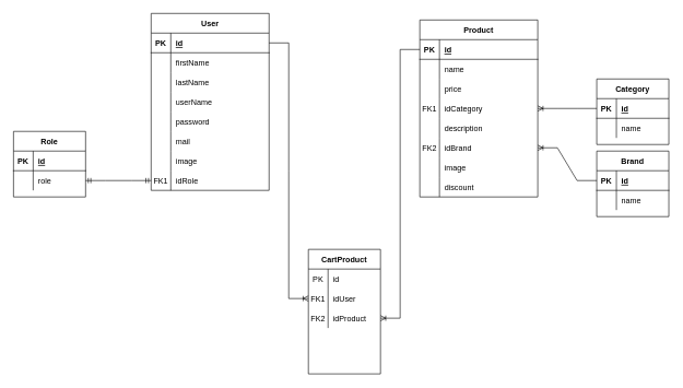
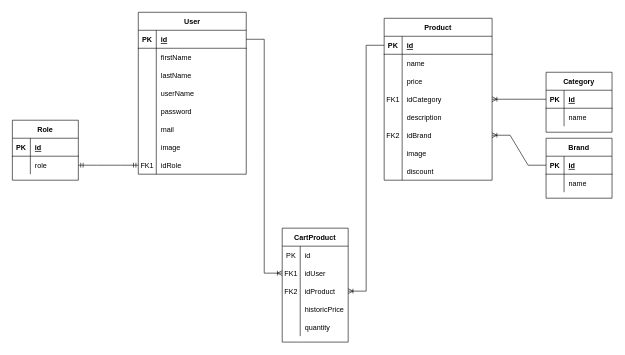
  <mxCell id="0" />
  <mxCell id="1" parent="0" />
  <mxCell id="2" value="Category" style="shape=table;startSize=30;container=1;collapsible=1;childLayout=tableLayout;fixedRows=1;rowLines=0;fontStyle=1;align=center;resizeLast=1;" parent="1" vertex="1"><mxGeometry x="910" y="120" width="110" height="100" as="geometry" /></mxCell>
  <mxCell id="3" value="" style="shape=partialRectangle;collapsible=0;dropTarget=0;pointerEvents=0;fillColor=none;points=[[0,0.5],[1,0.5]];portConstraint=eastwest;top=0;left=0;right=0;bottom=1;" parent="2" vertex="1"><mxGeometry y="30" width="110" height="30" as="geometry" /></mxCell>
  <mxCell id="4" value="PK" style="shape=partialRectangle;overflow=hidden;connectable=0;fillColor=none;top=0;left=0;bottom=0;right=0;fontStyle=1;" parent="3" vertex="1"><mxGeometry width="30" height="30" as="geometry"><mxRectangle width="30" height="30" as="alternateBounds" /></mxGeometry></mxCell>
  <mxCell id="5" value="id" style="shape=partialRectangle;overflow=hidden;connectable=0;fillColor=none;top=0;left=0;bottom=0;right=0;align=left;spacingLeft=6;fontStyle=5;" parent="3" vertex="1"><mxGeometry x="30" width="80" height="30" as="geometry"><mxRectangle width="80" height="30" as="alternateBounds" /></mxGeometry></mxCell>
  <mxCell id="6" value="" style="shape=partialRectangle;collapsible=0;dropTarget=0;pointerEvents=0;fillColor=none;points=[[0,0.5],[1,0.5]];portConstraint=eastwest;top=0;left=0;right=0;bottom=0;" parent="2" vertex="1"><mxGeometry y="60" width="110" height="30" as="geometry" /></mxCell>
  <mxCell id="7" value="" style="shape=partialRectangle;overflow=hidden;connectable=0;fillColor=none;top=0;left=0;bottom=0;right=0;" parent="6" vertex="1"><mxGeometry width="30" height="30" as="geometry"><mxRectangle width="30" height="30" as="alternateBounds" /></mxGeometry></mxCell>
  <mxCell id="8" value="name" style="shape=partialRectangle;overflow=hidden;connectable=0;fillColor=none;top=0;left=0;bottom=0;right=0;align=left;spacingLeft=6;" parent="6" vertex="1"><mxGeometry x="30" width="80" height="30" as="geometry"><mxRectangle width="80" height="30" as="alternateBounds" /></mxGeometry></mxCell>
  <mxCell id="9" value="" style="shape=partialRectangle;overflow=hidden;connectable=0;fillColor=none;top=0;left=0;bottom=0;right=0;" parent="1" vertex="1"><mxGeometry x="290" y="200" width="30" height="30" as="geometry"><mxRectangle width="30" height="30" as="alternateBounds" /></mxGeometry></mxCell>
  <mxCell id="10" value="" style="shape=partialRectangle;overflow=hidden;connectable=0;fillColor=none;top=0;left=0;bottom=0;right=0;" parent="1" vertex="1"><mxGeometry x="290" y="200" width="30" height="30" as="geometry"><mxRectangle width="30" height="30" as="alternateBounds" /></mxGeometry></mxCell>
  <mxCell id="11" value="User" style="shape=table;startSize=30;container=1;collapsible=1;childLayout=tableLayout;fixedRows=1;rowLines=0;fontStyle=1;align=center;resizeLast=1;fillColor=#ffffff;" parent="1" vertex="1"><mxGeometry x="230" y="20" width="180" height="270" as="geometry"><mxRectangle x="90" y="120" width="70" height="30" as="alternateBounds" /></mxGeometry></mxCell>
  <mxCell id="12" value="" style="shape=tableRow;horizontal=0;startSize=0;swimlaneHead=0;swimlaneBody=0;fillColor=none;collapsible=0;dropTarget=0;points=[[0,0.5],[1,0.5]];portConstraint=eastwest;top=0;left=0;right=0;bottom=1;" parent="11" vertex="1"><mxGeometry y="30" width="180" height="30" as="geometry" /></mxCell>
  <mxCell id="13" value="PK" style="shape=partialRectangle;connectable=0;fillColor=none;top=0;left=0;bottom=0;right=0;fontStyle=1;overflow=hidden;" parent="12" vertex="1"><mxGeometry width="30" height="30" as="geometry"><mxRectangle width="30" height="30" as="alternateBounds" /></mxGeometry></mxCell>
  <mxCell id="14" value="id" style="shape=partialRectangle;connectable=0;fillColor=none;top=0;left=0;bottom=0;right=0;align=left;spacingLeft=6;fontStyle=5;overflow=hidden;" parent="12" vertex="1"><mxGeometry x="30" width="150" height="30" as="geometry"><mxRectangle width="150" height="30" as="alternateBounds" /></mxGeometry></mxCell>
  <mxCell id="15" value="" style="shape=tableRow;horizontal=0;startSize=0;swimlaneHead=0;swimlaneBody=0;fillColor=none;collapsible=0;dropTarget=0;points=[[0,0.5],[1,0.5]];portConstraint=eastwest;top=0;left=0;right=0;bottom=0;" parent="11" vertex="1"><mxGeometry y="60" width="180" height="30" as="geometry" /></mxCell>
  <mxCell id="16" value="" style="shape=partialRectangle;connectable=0;fillColor=none;top=0;left=0;bottom=0;right=0;editable=1;overflow=hidden;" parent="15" vertex="1"><mxGeometry width="30" height="30" as="geometry"><mxRectangle width="30" height="30" as="alternateBounds" /></mxGeometry></mxCell>
  <mxCell id="17" value="firstName" style="shape=partialRectangle;connectable=0;fillColor=none;top=0;left=0;bottom=0;right=0;align=left;spacingLeft=6;overflow=hidden;" parent="15" vertex="1"><mxGeometry x="30" width="150" height="30" as="geometry"><mxRectangle width="150" height="30" as="alternateBounds" /></mxGeometry></mxCell>
  <mxCell id="18" value="" style="shape=tableRow;horizontal=0;startSize=0;swimlaneHead=0;swimlaneBody=0;fillColor=none;collapsible=0;dropTarget=0;points=[[0,0.5],[1,0.5]];portConstraint=eastwest;top=0;left=0;right=0;bottom=0;" parent="11" vertex="1"><mxGeometry y="90" width="180" height="30" as="geometry" /></mxCell>
  <mxCell id="19" value="" style="shape=partialRectangle;connectable=0;fillColor=none;top=0;left=0;bottom=0;right=0;editable=1;overflow=hidden;" parent="18" vertex="1"><mxGeometry width="30" height="30" as="geometry"><mxRectangle width="30" height="30" as="alternateBounds" /></mxGeometry></mxCell>
  <mxCell id="20" value="lastName" style="shape=partialRectangle;connectable=0;fillColor=none;top=0;left=0;bottom=0;right=0;align=left;spacingLeft=6;overflow=hidden;" parent="18" vertex="1"><mxGeometry x="30" width="150" height="30" as="geometry"><mxRectangle width="150" height="30" as="alternateBounds" /></mxGeometry></mxCell>
  <mxCell id="21" value="" style="shape=tableRow;horizontal=0;startSize=0;swimlaneHead=0;swimlaneBody=0;fillColor=none;collapsible=0;dropTarget=0;points=[[0,0.5],[1,0.5]];portConstraint=eastwest;top=0;left=0;right=0;bottom=0;" parent="11" vertex="1"><mxGeometry y="120" width="180" height="30" as="geometry" /></mxCell>
  <mxCell id="22" value="" style="shape=partialRectangle;connectable=0;fillColor=none;top=0;left=0;bottom=0;right=0;editable=1;overflow=hidden;" parent="21" vertex="1"><mxGeometry width="30" height="30" as="geometry"><mxRectangle width="30" height="30" as="alternateBounds" /></mxGeometry></mxCell>
  <mxCell id="23" value="userName" style="shape=partialRectangle;connectable=0;fillColor=none;top=0;left=0;bottom=0;right=0;align=left;spacingLeft=6;overflow=hidden;" parent="21" vertex="1"><mxGeometry x="30" width="150" height="30" as="geometry"><mxRectangle width="150" height="30" as="alternateBounds" /></mxGeometry></mxCell>
  <mxCell id="24" style="shape=tableRow;horizontal=0;startSize=0;swimlaneHead=0;swimlaneBody=0;fillColor=none;collapsible=0;dropTarget=0;points=[[0,0.5],[1,0.5]];portConstraint=eastwest;top=0;left=0;right=0;bottom=0;" parent="11" vertex="1"><mxGeometry y="150" width="180" height="30" as="geometry" /></mxCell>
  <mxCell id="25" style="shape=partialRectangle;connectable=0;fillColor=none;top=0;left=0;bottom=0;right=0;editable=1;overflow=hidden;" parent="24" vertex="1"><mxGeometry width="30" height="30" as="geometry"><mxRectangle width="30" height="30" as="alternateBounds" /></mxGeometry></mxCell>
  <mxCell id="26" value="password" style="shape=partialRectangle;connectable=0;fillColor=none;top=0;left=0;bottom=0;right=0;align=left;spacingLeft=6;overflow=hidden;" parent="24" vertex="1"><mxGeometry x="30" width="150" height="30" as="geometry"><mxRectangle width="150" height="30" as="alternateBounds" /></mxGeometry></mxCell>
  <mxCell id="27" style="shape=tableRow;horizontal=0;startSize=0;swimlaneHead=0;swimlaneBody=0;fillColor=none;collapsible=0;dropTarget=0;points=[[0,0.5],[1,0.5]];portConstraint=eastwest;top=0;left=0;right=0;bottom=0;" parent="11" vertex="1"><mxGeometry y="180" width="180" height="30" as="geometry" /></mxCell>
  <mxCell id="28" style="shape=partialRectangle;connectable=0;fillColor=none;top=0;left=0;bottom=0;right=0;editable=1;overflow=hidden;" parent="27" vertex="1"><mxGeometry width="30" height="30" as="geometry"><mxRectangle width="30" height="30" as="alternateBounds" /></mxGeometry></mxCell>
  <mxCell id="29" value="mail" style="shape=partialRectangle;connectable=0;fillColor=none;top=0;left=0;bottom=0;right=0;align=left;spacingLeft=6;overflow=hidden;" parent="27" vertex="1"><mxGeometry x="30" width="150" height="30" as="geometry"><mxRectangle width="150" height="30" as="alternateBounds" /></mxGeometry></mxCell>
  <mxCell id="30" style="shape=tableRow;horizontal=0;startSize=0;swimlaneHead=0;swimlaneBody=0;fillColor=none;collapsible=0;dropTarget=0;points=[[0,0.5],[1,0.5]];portConstraint=eastwest;top=0;left=0;right=0;bottom=0;" parent="11" vertex="1"><mxGeometry y="210" width="180" height="30" as="geometry" /></mxCell>
  <mxCell id="31" style="shape=partialRectangle;connectable=0;fillColor=none;top=0;left=0;bottom=0;right=0;editable=1;overflow=hidden;" parent="30" vertex="1"><mxGeometry width="30" height="30" as="geometry"><mxRectangle width="30" height="30" as="alternateBounds" /></mxGeometry></mxCell>
  <mxCell id="32" value="image" style="shape=partialRectangle;connectable=0;fillColor=none;top=0;left=0;bottom=0;right=0;align=left;spacingLeft=6;overflow=hidden;" parent="30" vertex="1"><mxGeometry x="30" width="150" height="30" as="geometry"><mxRectangle width="150" height="30" as="alternateBounds" /></mxGeometry></mxCell>
  <mxCell id="33" style="shape=tableRow;horizontal=0;startSize=0;swimlaneHead=0;swimlaneBody=0;fillColor=none;collapsible=0;dropTarget=0;points=[[0,0.5],[1,0.5]];portConstraint=eastwest;top=0;left=0;right=0;bottom=0;" parent="11" vertex="1"><mxGeometry y="240" width="180" height="30" as="geometry" /></mxCell>
  <mxCell id="34" value="FK1" style="shape=partialRectangle;connectable=0;fillColor=none;top=0;left=0;bottom=0;right=0;editable=1;overflow=hidden;" parent="33" vertex="1"><mxGeometry width="30" height="30" as="geometry"><mxRectangle width="30" height="30" as="alternateBounds" /></mxGeometry></mxCell>
  <mxCell id="35" value="idRole" style="shape=partialRectangle;connectable=0;fillColor=none;top=0;left=0;bottom=0;right=0;align=left;spacingLeft=6;overflow=hidden;" parent="33" vertex="1"><mxGeometry x="30" width="150" height="30" as="geometry"><mxRectangle width="150" height="30" as="alternateBounds" /></mxGeometry></mxCell>
  <mxCell id="36" value="Product" style="shape=table;startSize=30;container=1;collapsible=1;childLayout=tableLayout;fixedRows=1;rowLines=0;fontStyle=1;align=center;resizeLast=1;fillColor=#ffffff;" parent="1" vertex="1"><mxGeometry x="640" y="30" width="180" height="270" as="geometry"><mxRectangle x="90" y="120" width="70" height="30" as="alternateBounds" /></mxGeometry></mxCell>
  <mxCell id="37" value="" style="shape=tableRow;horizontal=0;startSize=0;swimlaneHead=0;swimlaneBody=0;fillColor=none;collapsible=0;dropTarget=0;points=[[0,0.5],[1,0.5]];portConstraint=eastwest;top=0;left=0;right=0;bottom=1;" parent="36" vertex="1"><mxGeometry y="30" width="180" height="30" as="geometry" /></mxCell>
  <mxCell id="38" value="PK" style="shape=partialRectangle;connectable=0;fillColor=none;top=0;left=0;bottom=0;right=0;fontStyle=1;overflow=hidden;" parent="37" vertex="1"><mxGeometry width="30" height="30" as="geometry"><mxRectangle width="30" height="30" as="alternateBounds" /></mxGeometry></mxCell>
  <mxCell id="39" value="id" style="shape=partialRectangle;connectable=0;fillColor=none;top=0;left=0;bottom=0;right=0;align=left;spacingLeft=6;fontStyle=5;overflow=hidden;" parent="37" vertex="1"><mxGeometry x="30" width="150" height="30" as="geometry"><mxRectangle width="150" height="30" as="alternateBounds" /></mxGeometry></mxCell>
  <mxCell id="40" value="" style="shape=tableRow;horizontal=0;startSize=0;swimlaneHead=0;swimlaneBody=0;fillColor=none;collapsible=0;dropTarget=0;points=[[0,0.5],[1,0.5]];portConstraint=eastwest;top=0;left=0;right=0;bottom=0;" parent="36" vertex="1"><mxGeometry y="60" width="180" height="30" as="geometry" /></mxCell>
  <mxCell id="41" value="" style="shape=partialRectangle;connectable=0;fillColor=none;top=0;left=0;bottom=0;right=0;editable=1;overflow=hidden;" parent="40" vertex="1"><mxGeometry width="30" height="30" as="geometry"><mxRectangle width="30" height="30" as="alternateBounds" /></mxGeometry></mxCell>
  <mxCell id="42" value="name" style="shape=partialRectangle;connectable=0;fillColor=none;top=0;left=0;bottom=0;right=0;align=left;spacingLeft=6;overflow=hidden;" parent="40" vertex="1"><mxGeometry x="30" width="150" height="30" as="geometry"><mxRectangle width="150" height="30" as="alternateBounds" /></mxGeometry></mxCell>
  <mxCell id="43" value="" style="shape=tableRow;horizontal=0;startSize=0;swimlaneHead=0;swimlaneBody=0;fillColor=none;collapsible=0;dropTarget=0;points=[[0,0.5],[1,0.5]];portConstraint=eastwest;top=0;left=0;right=0;bottom=0;" parent="36" vertex="1"><mxGeometry y="90" width="180" height="30" as="geometry" /></mxCell>
  <mxCell id="44" value="" style="shape=partialRectangle;connectable=0;fillColor=none;top=0;left=0;bottom=0;right=0;editable=1;overflow=hidden;" parent="43" vertex="1"><mxGeometry width="30" height="30" as="geometry"><mxRectangle width="30" height="30" as="alternateBounds" /></mxGeometry></mxCell>
  <mxCell id="45" value="price" style="shape=partialRectangle;connectable=0;fillColor=none;top=0;left=0;bottom=0;right=0;align=left;spacingLeft=6;overflow=hidden;" parent="43" vertex="1"><mxGeometry x="30" width="150" height="30" as="geometry"><mxRectangle width="150" height="30" as="alternateBounds" /></mxGeometry></mxCell>
  <mxCell id="46" value="" style="shape=tableRow;horizontal=0;startSize=0;swimlaneHead=0;swimlaneBody=0;fillColor=none;collapsible=0;dropTarget=0;points=[[0,0.5],[1,0.5]];portConstraint=eastwest;top=0;left=0;right=0;bottom=0;" parent="36" vertex="1"><mxGeometry y="120" width="180" height="30" as="geometry" /></mxCell>
  <mxCell id="47" value="FK1" style="shape=partialRectangle;connectable=0;fillColor=none;top=0;left=0;bottom=0;right=0;editable=1;overflow=hidden;" parent="46" vertex="1"><mxGeometry width="30" height="30" as="geometry"><mxRectangle width="30" height="30" as="alternateBounds" /></mxGeometry></mxCell>
  <mxCell id="48" value="idCategory" style="shape=partialRectangle;connectable=0;fillColor=none;top=0;left=0;bottom=0;right=0;align=left;spacingLeft=6;overflow=hidden;" parent="46" vertex="1"><mxGeometry x="30" width="150" height="30" as="geometry"><mxRectangle width="150" height="30" as="alternateBounds" /></mxGeometry></mxCell>
  <mxCell id="49" style="shape=tableRow;horizontal=0;startSize=0;swimlaneHead=0;swimlaneBody=0;fillColor=none;collapsible=0;dropTarget=0;points=[[0,0.5],[1,0.5]];portConstraint=eastwest;top=0;left=0;right=0;bottom=0;" parent="36" vertex="1"><mxGeometry y="150" width="180" height="30" as="geometry" /></mxCell>
  <mxCell id="50" style="shape=partialRectangle;connectable=0;fillColor=none;top=0;left=0;bottom=0;right=0;editable=1;overflow=hidden;" parent="49" vertex="1"><mxGeometry width="30" height="30" as="geometry"><mxRectangle width="30" height="30" as="alternateBounds" /></mxGeometry></mxCell>
  <mxCell id="51" value="description" style="shape=partialRectangle;connectable=0;fillColor=none;top=0;left=0;bottom=0;right=0;align=left;spacingLeft=6;overflow=hidden;" parent="49" vertex="1"><mxGeometry x="30" width="150" height="30" as="geometry"><mxRectangle width="150" height="30" as="alternateBounds" /></mxGeometry></mxCell>
  <mxCell id="52" style="shape=tableRow;horizontal=0;startSize=0;swimlaneHead=0;swimlaneBody=0;fillColor=none;collapsible=0;dropTarget=0;points=[[0,0.5],[1,0.5]];portConstraint=eastwest;top=0;left=0;right=0;bottom=0;" parent="36" vertex="1"><mxGeometry y="180" width="180" height="30" as="geometry" /></mxCell>
  <mxCell id="53" value="FK2" style="shape=partialRectangle;connectable=0;fillColor=none;top=0;left=0;bottom=0;right=0;editable=1;overflow=hidden;" parent="52" vertex="1"><mxGeometry width="30" height="30" as="geometry"><mxRectangle width="30" height="30" as="alternateBounds" /></mxGeometry></mxCell>
  <mxCell id="54" value="idBrand" style="shape=partialRectangle;connectable=0;fillColor=none;top=0;left=0;bottom=0;right=0;align=left;spacingLeft=6;overflow=hidden;" parent="52" vertex="1"><mxGeometry x="30" width="150" height="30" as="geometry"><mxRectangle width="150" height="30" as="alternateBounds" /></mxGeometry></mxCell>
  <mxCell id="55" style="shape=tableRow;horizontal=0;startSize=0;swimlaneHead=0;swimlaneBody=0;fillColor=none;collapsible=0;dropTarget=0;points=[[0,0.5],[1,0.5]];portConstraint=eastwest;top=0;left=0;right=0;bottom=0;" parent="36" vertex="1"><mxGeometry y="210" width="180" height="30" as="geometry" /></mxCell>
  <mxCell id="56" style="shape=partialRectangle;connectable=0;fillColor=none;top=0;left=0;bottom=0;right=0;editable=1;overflow=hidden;" parent="55" vertex="1"><mxGeometry width="30" height="30" as="geometry"><mxRectangle width="30" height="30" as="alternateBounds" /></mxGeometry></mxCell>
  <mxCell id="57" value="image" style="shape=partialRectangle;connectable=0;fillColor=none;top=0;left=0;bottom=0;right=0;align=left;spacingLeft=6;overflow=hidden;" parent="55" vertex="1"><mxGeometry x="30" width="150" height="30" as="geometry"><mxRectangle width="150" height="30" as="alternateBounds" /></mxGeometry></mxCell>
  <mxCell id="58" style="shape=tableRow;horizontal=0;startSize=0;swimlaneHead=0;swimlaneBody=0;fillColor=none;collapsible=0;dropTarget=0;points=[[0,0.5],[1,0.5]];portConstraint=eastwest;top=0;left=0;right=0;bottom=0;" parent="36" vertex="1"><mxGeometry y="240" width="180" height="30" as="geometry" /></mxCell>
  <mxCell id="59" style="shape=partialRectangle;connectable=0;fillColor=none;top=0;left=0;bottom=0;right=0;editable=1;overflow=hidden;" parent="58" vertex="1"><mxGeometry width="30" height="30" as="geometry"><mxRectangle width="30" height="30" as="alternateBounds" /></mxGeometry></mxCell>
  <mxCell id="60" value="discount" style="shape=partialRectangle;connectable=0;fillColor=none;top=0;left=0;bottom=0;right=0;align=left;spacingLeft=6;overflow=hidden;" parent="58" vertex="1"><mxGeometry x="30" width="150" height="30" as="geometry"><mxRectangle width="150" height="30" as="alternateBounds" /></mxGeometry></mxCell>
  <mxCell id="61" value="" style="edgeStyle=entityRelationEdgeStyle;fontSize=12;html=1;endArrow=ERoneToMany;rounded=0;entryX=1;entryY=0.5;entryDx=0;entryDy=0;exitX=0;exitY=0.5;exitDx=0;exitDy=0;" parent="1" source="3" target="46" edge="1"><mxGeometry width="100" height="100" relative="1" as="geometry"><mxPoint x="770" y="560" as="sourcePoint" /><mxPoint x="870" y="460" as="targetPoint" /></mxGeometry></mxCell>
  <mxCell id="62" value="Brand" style="shape=table;startSize=30;container=1;collapsible=1;childLayout=tableLayout;fixedRows=1;rowLines=0;fontStyle=1;align=center;resizeLast=1;" parent="1" vertex="1"><mxGeometry x="910" y="230" width="110" height="100" as="geometry" /></mxCell>
  <mxCell id="63" value="" style="shape=partialRectangle;collapsible=0;dropTarget=0;pointerEvents=0;fillColor=none;points=[[0,0.5],[1,0.5]];portConstraint=eastwest;top=0;left=0;right=0;bottom=1;" parent="62" vertex="1"><mxGeometry y="30" width="110" height="30" as="geometry" /></mxCell>
  <mxCell id="64" value="PK" style="shape=partialRectangle;overflow=hidden;connectable=0;fillColor=none;top=0;left=0;bottom=0;right=0;fontStyle=1;" parent="63" vertex="1"><mxGeometry width="30" height="30" as="geometry"><mxRectangle width="30" height="30" as="alternateBounds" /></mxGeometry></mxCell>
  <mxCell id="65" value="id" style="shape=partialRectangle;overflow=hidden;connectable=0;fillColor=none;top=0;left=0;bottom=0;right=0;align=left;spacingLeft=6;fontStyle=5;" parent="63" vertex="1"><mxGeometry x="30" width="80" height="30" as="geometry"><mxRectangle width="80" height="30" as="alternateBounds" /></mxGeometry></mxCell>
  <mxCell id="66" value="" style="shape=partialRectangle;collapsible=0;dropTarget=0;pointerEvents=0;fillColor=none;points=[[0,0.5],[1,0.5]];portConstraint=eastwest;top=0;left=0;right=0;bottom=0;" parent="62" vertex="1"><mxGeometry y="60" width="110" height="30" as="geometry" /></mxCell>
  <mxCell id="67" value="" style="shape=partialRectangle;overflow=hidden;connectable=0;fillColor=none;top=0;left=0;bottom=0;right=0;" parent="66" vertex="1"><mxGeometry width="30" height="30" as="geometry"><mxRectangle width="30" height="30" as="alternateBounds" /></mxGeometry></mxCell>
  <mxCell id="68" value="name" style="shape=partialRectangle;overflow=hidden;connectable=0;fillColor=none;top=0;left=0;bottom=0;right=0;align=left;spacingLeft=6;" parent="66" vertex="1"><mxGeometry x="30" width="80" height="30" as="geometry"><mxRectangle width="80" height="30" as="alternateBounds" /></mxGeometry></mxCell>
  <mxCell id="69" value="" style="edgeStyle=entityRelationEdgeStyle;fontSize=12;html=1;endArrow=ERoneToMany;rounded=0;entryX=1;entryY=0.5;entryDx=0;entryDy=0;exitX=0;exitY=0.5;exitDx=0;exitDy=0;" parent="1" source="63" target="52" edge="1"><mxGeometry width="100" height="100" relative="1" as="geometry"><mxPoint x="880" y="490" as="sourcePoint" /><mxPoint x="810" y="480" as="targetPoint" /></mxGeometry></mxCell>
  <mxCell id="70" value="Role" style="shape=table;startSize=30;container=1;collapsible=1;childLayout=tableLayout;fixedRows=1;rowLines=0;fontStyle=1;align=center;resizeLast=1;" parent="1" vertex="1"><mxGeometry x="20" y="200" width="110" height="100" as="geometry" /></mxCell>
  <mxCell id="71" value="" style="shape=partialRectangle;collapsible=0;dropTarget=0;pointerEvents=0;fillColor=none;points=[[0,0.5],[1,0.5]];portConstraint=eastwest;top=0;left=0;right=0;bottom=1;" parent="70" vertex="1"><mxGeometry y="30" width="110" height="30" as="geometry" /></mxCell>
  <mxCell id="72" value="PK" style="shape=partialRectangle;overflow=hidden;connectable=0;fillColor=none;top=0;left=0;bottom=0;right=0;fontStyle=1;" parent="71" vertex="1"><mxGeometry width="30" height="30" as="geometry"><mxRectangle width="30" height="30" as="alternateBounds" /></mxGeometry></mxCell>
  <mxCell id="73" value="id" style="shape=partialRectangle;overflow=hidden;connectable=0;fillColor=none;top=0;left=0;bottom=0;right=0;align=left;spacingLeft=6;fontStyle=5;" parent="71" vertex="1"><mxGeometry x="30" width="80" height="30" as="geometry"><mxRectangle width="80" height="30" as="alternateBounds" /></mxGeometry></mxCell>
  <mxCell id="74" value="" style="shape=partialRectangle;collapsible=0;dropTarget=0;pointerEvents=0;fillColor=none;points=[[0,0.5],[1,0.5]];portConstraint=eastwest;top=0;left=0;right=0;bottom=0;" parent="70" vertex="1"><mxGeometry y="60" width="110" height="30" as="geometry" /></mxCell>
  <mxCell id="75" value="" style="shape=partialRectangle;overflow=hidden;connectable=0;fillColor=none;top=0;left=0;bottom=0;right=0;" parent="74" vertex="1"><mxGeometry width="30" height="30" as="geometry"><mxRectangle width="30" height="30" as="alternateBounds" /></mxGeometry></mxCell>
  <mxCell id="76" value="role" style="shape=partialRectangle;overflow=hidden;connectable=0;fillColor=none;top=0;left=0;bottom=0;right=0;align=left;spacingLeft=6;" parent="74" vertex="1"><mxGeometry x="30" width="80" height="30" as="geometry"><mxRectangle width="80" height="30" as="alternateBounds" /></mxGeometry></mxCell>
  <mxCell id="77" value="" style="edgeStyle=entityRelationEdgeStyle;fontSize=12;html=1;endArrow=ERmandOne;startArrow=ERmandOne;rounded=0;exitX=1;exitY=0.5;exitDx=0;exitDy=0;entryX=0;entryY=0.5;entryDx=0;entryDy=0;" parent="1" source="74" target="33" edge="1"><mxGeometry width="100" height="100" relative="1" as="geometry"><mxPoint x="540" y="350" as="sourcePoint" /><mxPoint x="640" y="250" as="targetPoint" /></mxGeometry></mxCell>
  <mxCell id="78" value="CartProduct" style="shape=table;startSize=30;container=1;collapsible=1;childLayout=tableLayout;fixedRows=1;rowLines=0;fontStyle=1;align=center;resizeLast=1;" parent="1" vertex="1"><mxGeometry x="470" y="380" width="110" height="190" as="geometry" /></mxCell>
  <mxCell id="79" style="shape=partialRectangle;collapsible=0;dropTarget=0;pointerEvents=0;fillColor=none;points=[[0,0.5],[1,0.5]];portConstraint=eastwest;top=0;left=0;right=0;bottom=0;" parent="78" vertex="1"><mxGeometry y="30" width="110" height="30" as="geometry" /></mxCell>
  <mxCell id="80" value="PK" style="shape=partialRectangle;overflow=hidden;connectable=0;fillColor=none;top=0;left=0;bottom=0;right=0;" parent="79" vertex="1"><mxGeometry width="30" height="30" as="geometry"><mxRectangle width="30" height="30" as="alternateBounds" /></mxGeometry></mxCell>
  <mxCell id="81" value="id" style="shape=partialRectangle;overflow=hidden;connectable=0;fillColor=none;top=0;left=0;bottom=0;right=0;align=left;spacingLeft=6;" parent="79" vertex="1"><mxGeometry x="30" width="80" height="30" as="geometry"><mxRectangle width="80" height="30" as="alternateBounds" /></mxGeometry></mxCell>
  <mxCell id="82" value="" style="shape=partialRectangle;collapsible=0;dropTarget=0;pointerEvents=0;fillColor=none;points=[[0,0.5],[1,0.5]];portConstraint=eastwest;top=0;left=0;right=0;bottom=0;" parent="78" vertex="1"><mxGeometry y="60" width="110" height="30" as="geometry" /></mxCell>
  <mxCell id="83" value="FK1" style="shape=partialRectangle;overflow=hidden;connectable=0;fillColor=none;top=0;left=0;bottom=0;right=0;" parent="82" vertex="1"><mxGeometry width="30" height="30" as="geometry"><mxRectangle width="30" height="30" as="alternateBounds" /></mxGeometry></mxCell>
  <mxCell id="84" value="idUser" style="shape=partialRectangle;overflow=hidden;connectable=0;fillColor=none;top=0;left=0;bottom=0;right=0;align=left;spacingLeft=6;" parent="82" vertex="1"><mxGeometry x="30" width="80" height="30" as="geometry"><mxRectangle width="80" height="30" as="alternateBounds" /></mxGeometry></mxCell>
  <mxCell id="85" style="shape=partialRectangle;collapsible=0;dropTarget=0;pointerEvents=0;fillColor=none;points=[[0,0.5],[1,0.5]];portConstraint=eastwest;top=0;left=0;right=0;bottom=0;" parent="78" vertex="1"><mxGeometry y="90" width="110" height="30" as="geometry" /></mxCell>
  <mxCell id="86" value="FK2" style="shape=partialRectangle;overflow=hidden;connectable=0;fillColor=none;top=0;left=0;bottom=0;right=0;" parent="85" vertex="1"><mxGeometry width="30" height="30" as="geometry"><mxRectangle width="30" height="30" as="alternateBounds" /></mxGeometry></mxCell>
  <mxCell id="87" value="idProduct" style="shape=partialRectangle;overflow=hidden;connectable=0;fillColor=none;top=0;left=0;bottom=0;right=0;align=left;spacingLeft=6;" parent="85" vertex="1"><mxGeometry x="30" width="80" height="30" as="geometry"><mxRectangle width="80" height="30" as="alternateBounds" /></mxGeometry></mxCell>
  <mxCell id="88" style="shape=partialRectangle;collapsible=0;dropTarget=0;pointerEvents=0;fillColor=none;points=[[0,0.5],[1,0.5]];portConstraint=eastwest;top=0;left=0;right=0;bottom=0;" parent="78" vertex="1"><mxGeometry y="120" width="110" height="30" as="geometry" /></mxCell>
  <mxCell id="89" style="shape=partialRectangle;overflow=hidden;connectable=0;fillColor=none;top=0;left=0;bottom=0;right=0;" parent="88" vertex="1"><mxGeometry width="30" height="30" as="geometry"><mxRectangle width="30" height="30" as="alternateBounds" /></mxGeometry></mxCell>
+ <mxCell id="90" value="historicPrice" style="shape=partialRectangle;overflow=hidden;connectable=0;fillColor=none;top=0;left=0;bottom=0;right=0;align=left;spacingLeft=6;" parent="88" vertex="1"><mxGeometry x="30" width="80" height="30" as="geometry"><mxRectangle width="80" height="30" as="alternateBounds" /></mxGeometry></mxCell>
  <mxCell id="91" style="shape=partialRectangle;collapsible=0;dropTarget=0;pointerEvents=0;fillColor=none;points=[[0,0.5],[1,0.5]];portConstraint=eastwest;top=0;left=0;right=0;bottom=0;" parent="78" vertex="1"><mxGeometry y="150" width="110" height="30" as="geometry" /></mxCell>
  <mxCell id="92" style="shape=partialRectangle;overflow=hidden;connectable=0;fillColor=none;top=0;left=0;bottom=0;right=0;" parent="91" vertex="1"><mxGeometry width="30" height="30" as="geometry"><mxRectangle width="30" height="30" as="alternateBounds" /></mxGeometry></mxCell>
+ <mxCell id="93" value="quantity" style="shape=partialRectangle;overflow=hidden;connectable=0;fillColor=none;top=0;left=0;bottom=0;right=0;align=left;spacingLeft=6;" parent="91" vertex="1"><mxGeometry x="30" width="80" height="30" as="geometry"><mxRectangle width="80" height="30" as="alternateBounds" /></mxGeometry></mxCell>
  <mxCell id="94" value="" style="edgeStyle=entityRelationEdgeStyle;fontSize=12;html=1;endArrow=ERoneToMany;rounded=0;exitX=0;exitY=0.5;exitDx=0;exitDy=0;entryX=1;entryY=0.5;entryDx=0;entryDy=0;" parent="1" source="37" target="85" edge="1"><mxGeometry width="100" height="100" relative="1" as="geometry"><mxPoint x="590" y="450" as="sourcePoint" /><mxPoint x="690" y="350" as="targetPoint" /></mxGeometry></mxCell>
  <mxCell id="95" value="" style="edgeStyle=entityRelationEdgeStyle;fontSize=12;html=1;endArrow=ERoneToMany;rounded=0;exitX=1;exitY=0.5;exitDx=0;exitDy=0;entryX=0;entryY=0.5;entryDx=0;entryDy=0;" edge="1" parent="1" source="12" target="82"><mxGeometry width="100" height="100" relative="1" as="geometry"><mxPoint x="650" y="85" as="sourcePoint" /><mxPoint x="590" y="495" as="targetPoint" /></mxGeometry></mxCell>
